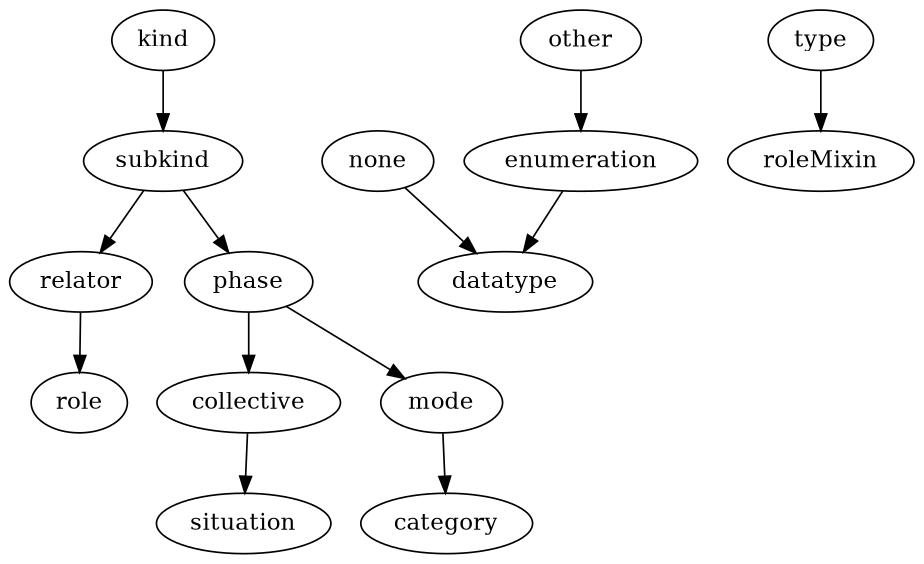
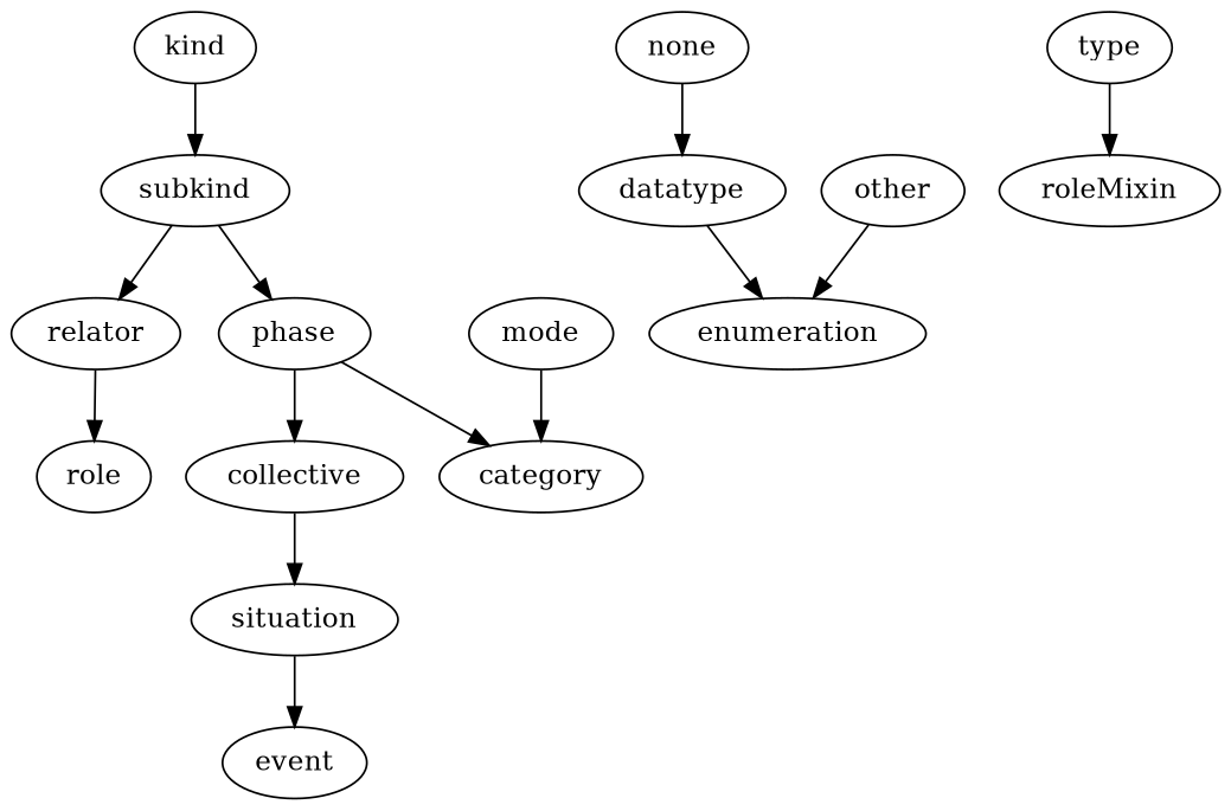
  strict digraph {
    kind
    subkind
    relator
    phase
    role
    collective
    category
    none
    datatype
    situation
+   event
    mode
    type
    roleMixin
    enumeration
    other
    kind -> subkind
    subkind -> relator
    subkind -> phase
    relator -> role
    phase -> collective
-   phase -> mode
+   phase -> category
    collective -> situation
    none -> datatype
-   enumeration -> datatype
+   datatype -> enumeration
+   situation -> event
    mode -> category
    type -> roleMixin
    other -> enumeration
  }
